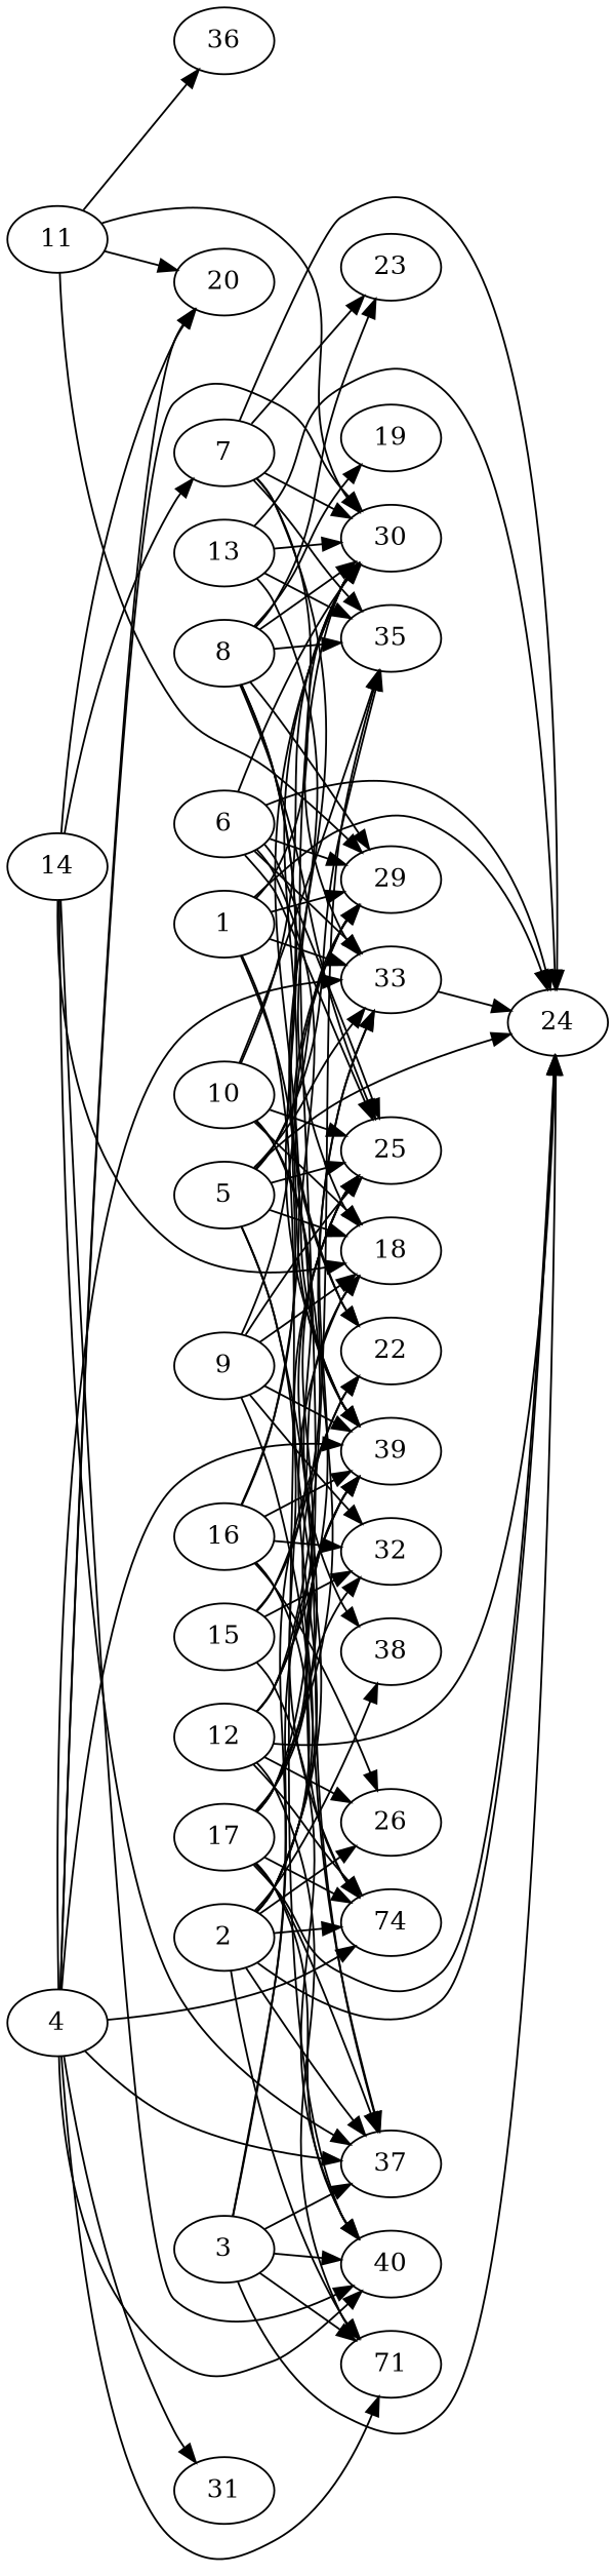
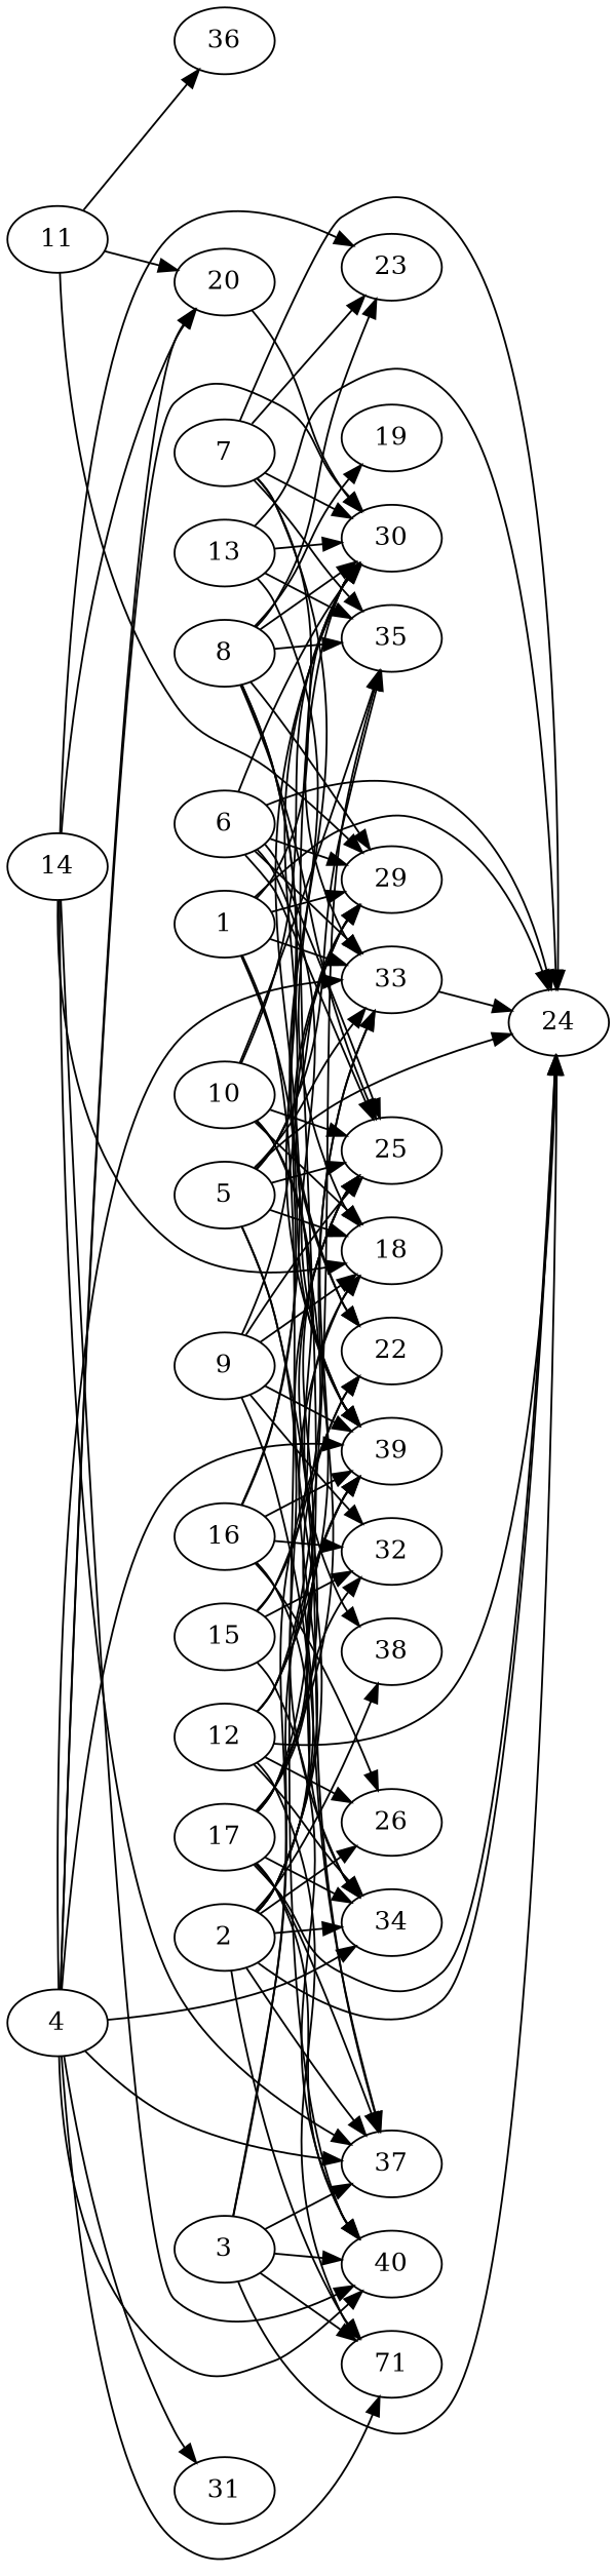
  digraph {
    rankdir=LR
    node [alpha=0.11]
    1 [alpha=0.09 expect_size=30797824]
    24 [alpha=0.15 expect_size=25931776]
    29 [alpha=0.07 expect_size=48299008]
    30 [expect_size=14821376]
    33 [alpha=0.05 expect_size=35240960]
    39 [alpha=0.09 expect_size=42142720]
    40 [alpha=0.01 expect_size=12459008]
    2 [alpha=0.16 expect_size=37238784]
    18 [alpha=0.16 expect_size=51824640]
    n10 [alpha=0.05 expect_size=15210496 label=71]
    22 [alpha=0.04 expect_size=7999488]
    25 [alpha=0.07 expect_size=12737536]
    26 [expect_size=6089728]
-   34 [alpha=0.02 expect_size=42517504 label=74]
+   34 [alpha=0.02 expect_size=42517504]
    37 [alpha=0.07 expect_size=27173888]
    38 [alpha=0.03 expect_size=52099072]
    3 [alpha=0.08 expect_size=7311360]
    4 [alpha=0.17 expect_size=35381248]
    20 [alpha=0.00 expect_size=19069952]
    31 [alpha=0.02 expect_size=14832640]
    5 [alpha=0.09 expect_size=51037184]
    35 [alpha=0.14 expect_size=31483904]
    6 [alpha=0.13 expect_size=34915328]
    7 [alpha=0.01 expect_size=40956928]
    23 [alpha=0.03 expect_size=19065856]
    8 [expect_size=19046400]
    19 [alpha=0.06 expect_size=30781440]
    9 [alpha=0.15 expect_size=20396032]
    32 [alpha=0.08 expect_size=26701824]
    10 [alpha=0.18 expect_size=34056192]
    11 [alpha=0.17 expect_size=21334016]
    36 [expect_size=47935488]
    12 [alpha=0.05 expect_size=41398272]
    13 [alpha=0.03 expect_size=32128000]
    14 [alpha=0.14 expect_size=50162688]
    15 [alpha=0.17 expect_size=42722304]
    16 [alpha=0.08 expect_size=17195008]
    17 [alpha=0.13 expect_size=48408576]
    1 -> 24
    1 -> 29
    1 -> 30
    1 -> 33
    1 -> 39
    1 -> 40
    33 -> 24
    2 -> 24
    2 -> 39
    2 -> 18
    2 -> n10
    2 -> 22
    2 -> 25
    2 -> 26
    2 -> 34
    2 -> 37
    2 -> 38
    3 -> 24
    3 -> 39
    3 -> 40
    3 -> n10
    3 -> 22
    3 -> 37
    4 -> 30
    4 -> 33
    4 -> 39
    4 -> 40
    4 -> n10
    4 -> 34
    4 -> 37
    4 -> 20
    4 -> 31
    5 -> 24
    5 -> 29
    5 -> 33
    5 -> 18
    5 -> 25
    5 -> 34
    5 -> 37
    5 -> 35
    6 -> 24
    6 -> 29
    6 -> 30
    6 -> 33
    6 -> 39
    6 -> 25
    6 -> 25
    7 -> 24
    7 -> 30
    7 -> 33
    7 -> 22
    7 -> 35
    7 -> 23
    8 -> 29
    8 -> 30
    8 -> 39
    8 -> 22
    8 -> 25
    8 -> 35
    8 -> 23
    8 -> 19
    9 -> 30
    9 -> 39
    9 -> 18
    9 -> 25
    9 -> 37
    9 -> 32
    10 -> 30
    10 -> 39
    10 -> 18
    10 -> 25
    10 -> 38
    10 -> 35
    11 -> 29
-   11 -> 30
+   20 -> 30
    11 -> 20
    11 -> 36
    12 -> 24
    12 -> 33
    12 -> n10
    12 -> 25
    12 -> 26
    12 -> 34
    12 -> 35
    13 -> 24
    13 -> 30
    13 -> 18
    13 -> 35
    14 -> 40
    14 -> 18
    14 -> 37
    14 -> 20
-   14 -> 7
+   14 -> 23
    15 -> 29
    15 -> 40
    15 -> 18
    15 -> 32
    16 -> 29
    16 -> 30
    16 -> 39
    16 -> 26
    16 -> 34
    16 -> 32
    17 -> 24
    17 -> 30
    17 -> 33
    17 -> 39
    17 -> 40
    17 -> 25
    17 -> 34
    17 -> 37
    17 -> 32
  }
